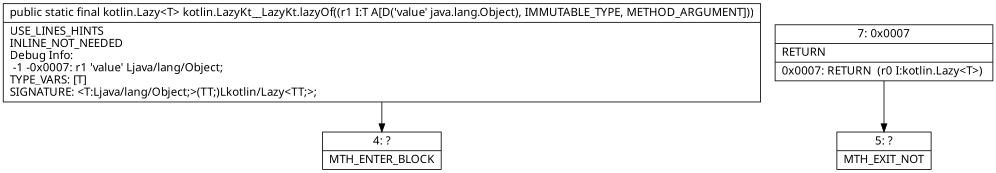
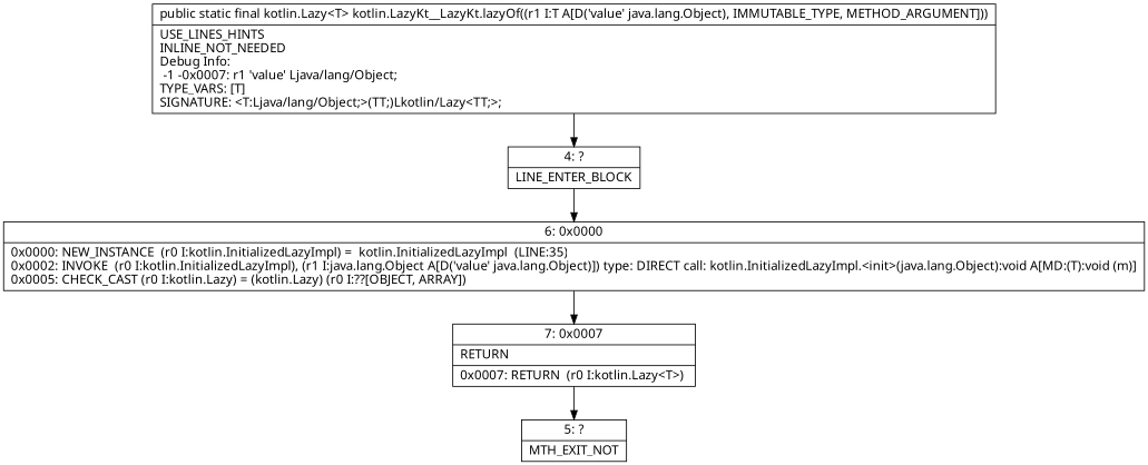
  digraph {
    fontname="Noto Sans"
    node [fontname="Noto Sans" shape=record]
    edge [fontname="Noto Sans"]
-   n1 [label="{4\:\ ?|MTH_ENTER_BLOCK\l}"]
+   n1 [label="{4\:\ ?|LINE_ENTER_BLOCK\l}"]
+   n2 [label="{6\:\ 0x0000|0x0000: NEW_INSTANCE  (r0 I:kotlin.InitializedLazyImpl) =  kotlin.InitializedLazyImpl  (LINE:35)\l0x0002: INVOKE  (r0 I:kotlin.InitializedLazyImpl), (r1 I:java.lang.Object A[D('value' java.lang.Object)]) type: DIRECT call: kotlin.InitializedLazyImpl.\<init\>(java.lang.Object):void A[MD:(T):void (m)]\l0x0005: CHECK_CAST (r0 I:kotlin.Lazy) = (kotlin.Lazy) (r0 I:??[OBJECT, ARRAY]) \l}"]
    n3 [label="{7\:\ 0x0007|RETURN\l|0x0007: RETURN  (r0 I:kotlin.Lazy\<T\>) \l}"]
    n4 [label="{5\:\ ?|MTH_EXIT_NOT\l}"]
    n5 [label="{public static final kotlin.Lazy\<T\> kotlin.LazyKt__LazyKt.lazyOf((r1 I:T A[D('value' java.lang.Object), IMMUTABLE_TYPE, METHOD_ARGUMENT]))  | USE_LINES_HINTS\lINLINE_NOT_NEEDED\lDebug Info:\l  \-1 \-0x0007: r1 'value' Ljava\/lang\/Object;\lTYPE_VARS: [T]\lSIGNATURE: \<T:Ljava\/lang\/Object;\>(TT;)Lkotlin\/Lazy\<TT;\>;\l}"]
+   n1 -> n2
+   n2 -> n3
    n3 -> n4
    n5 -> n1
  }
